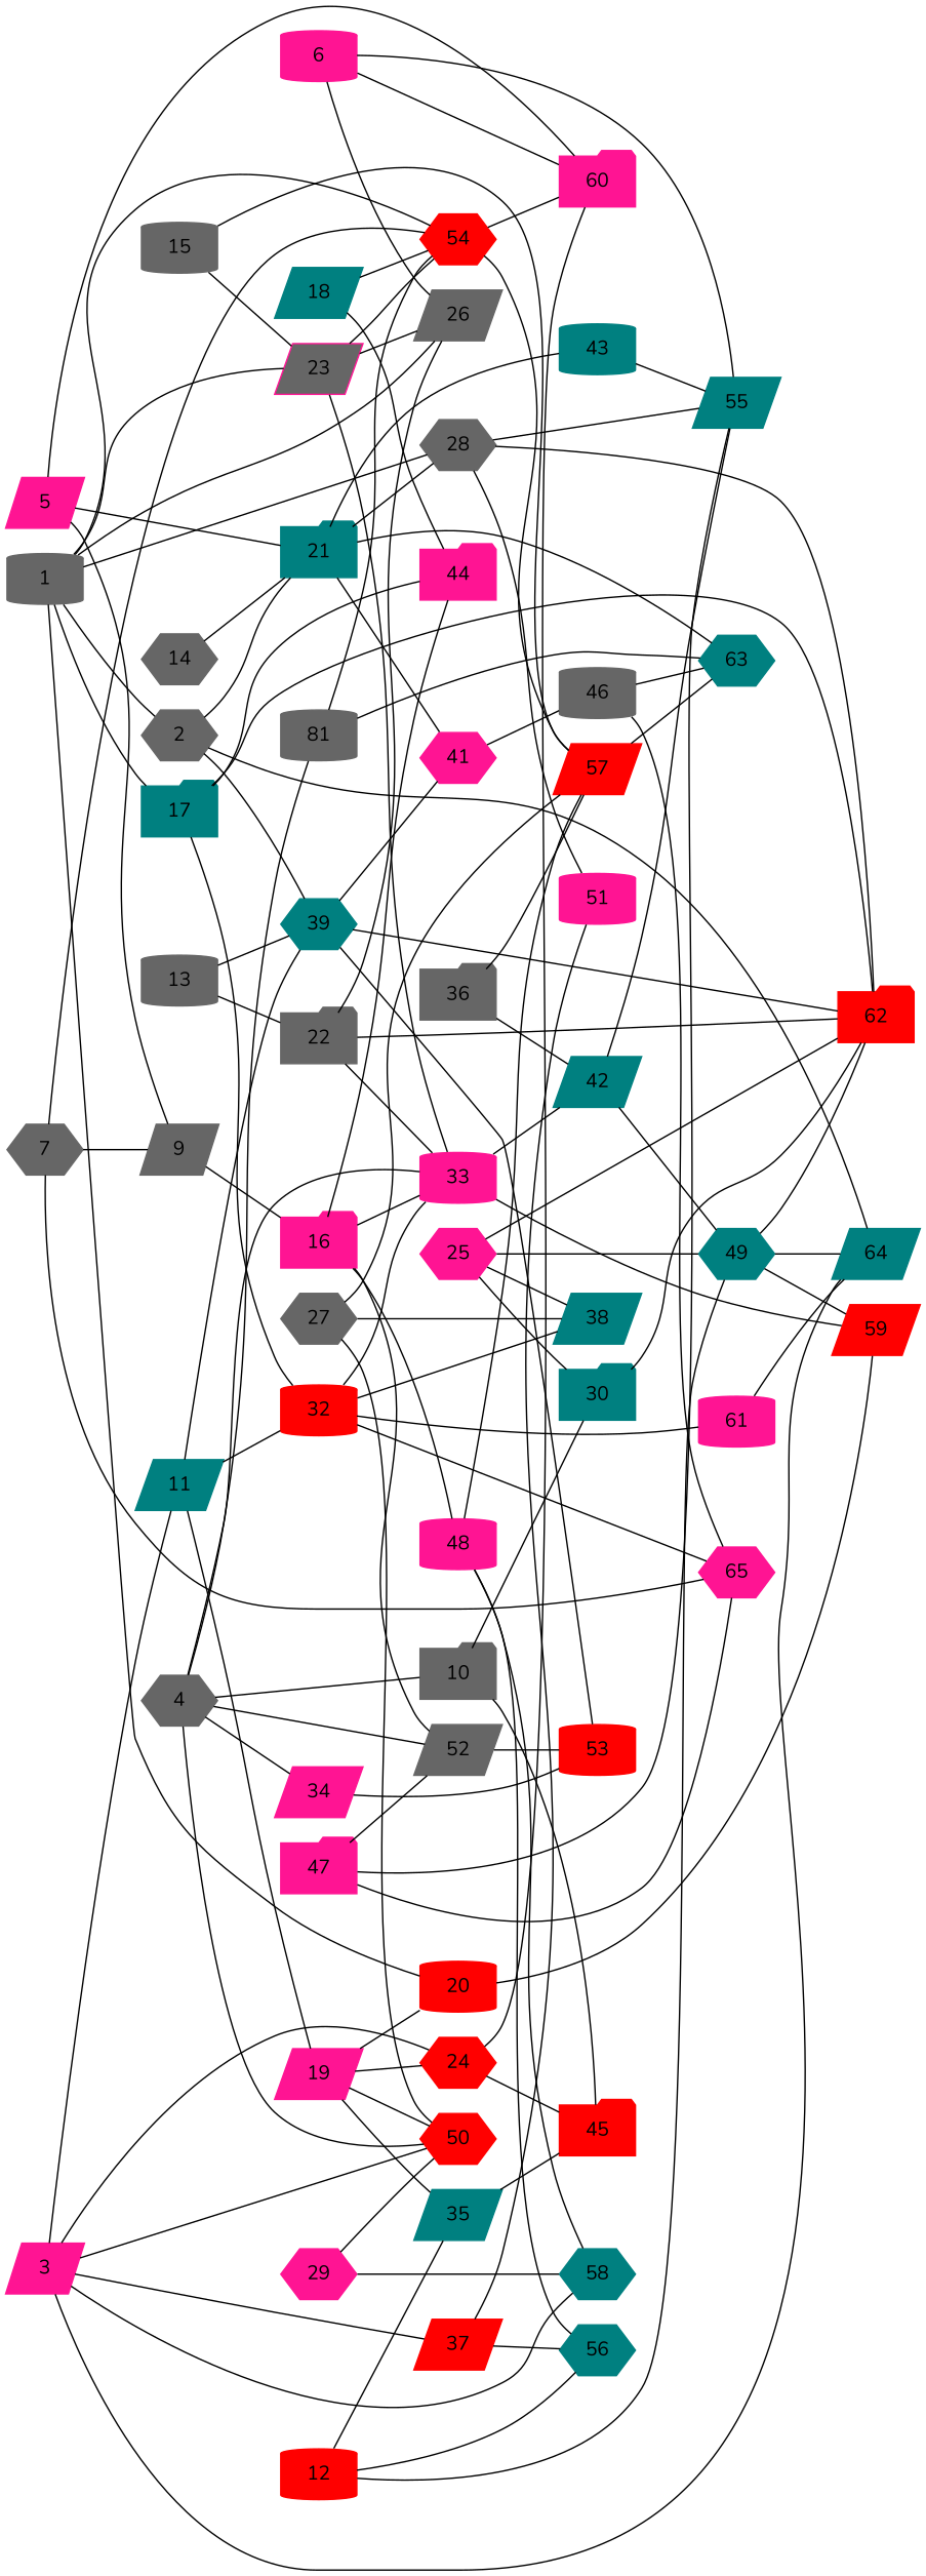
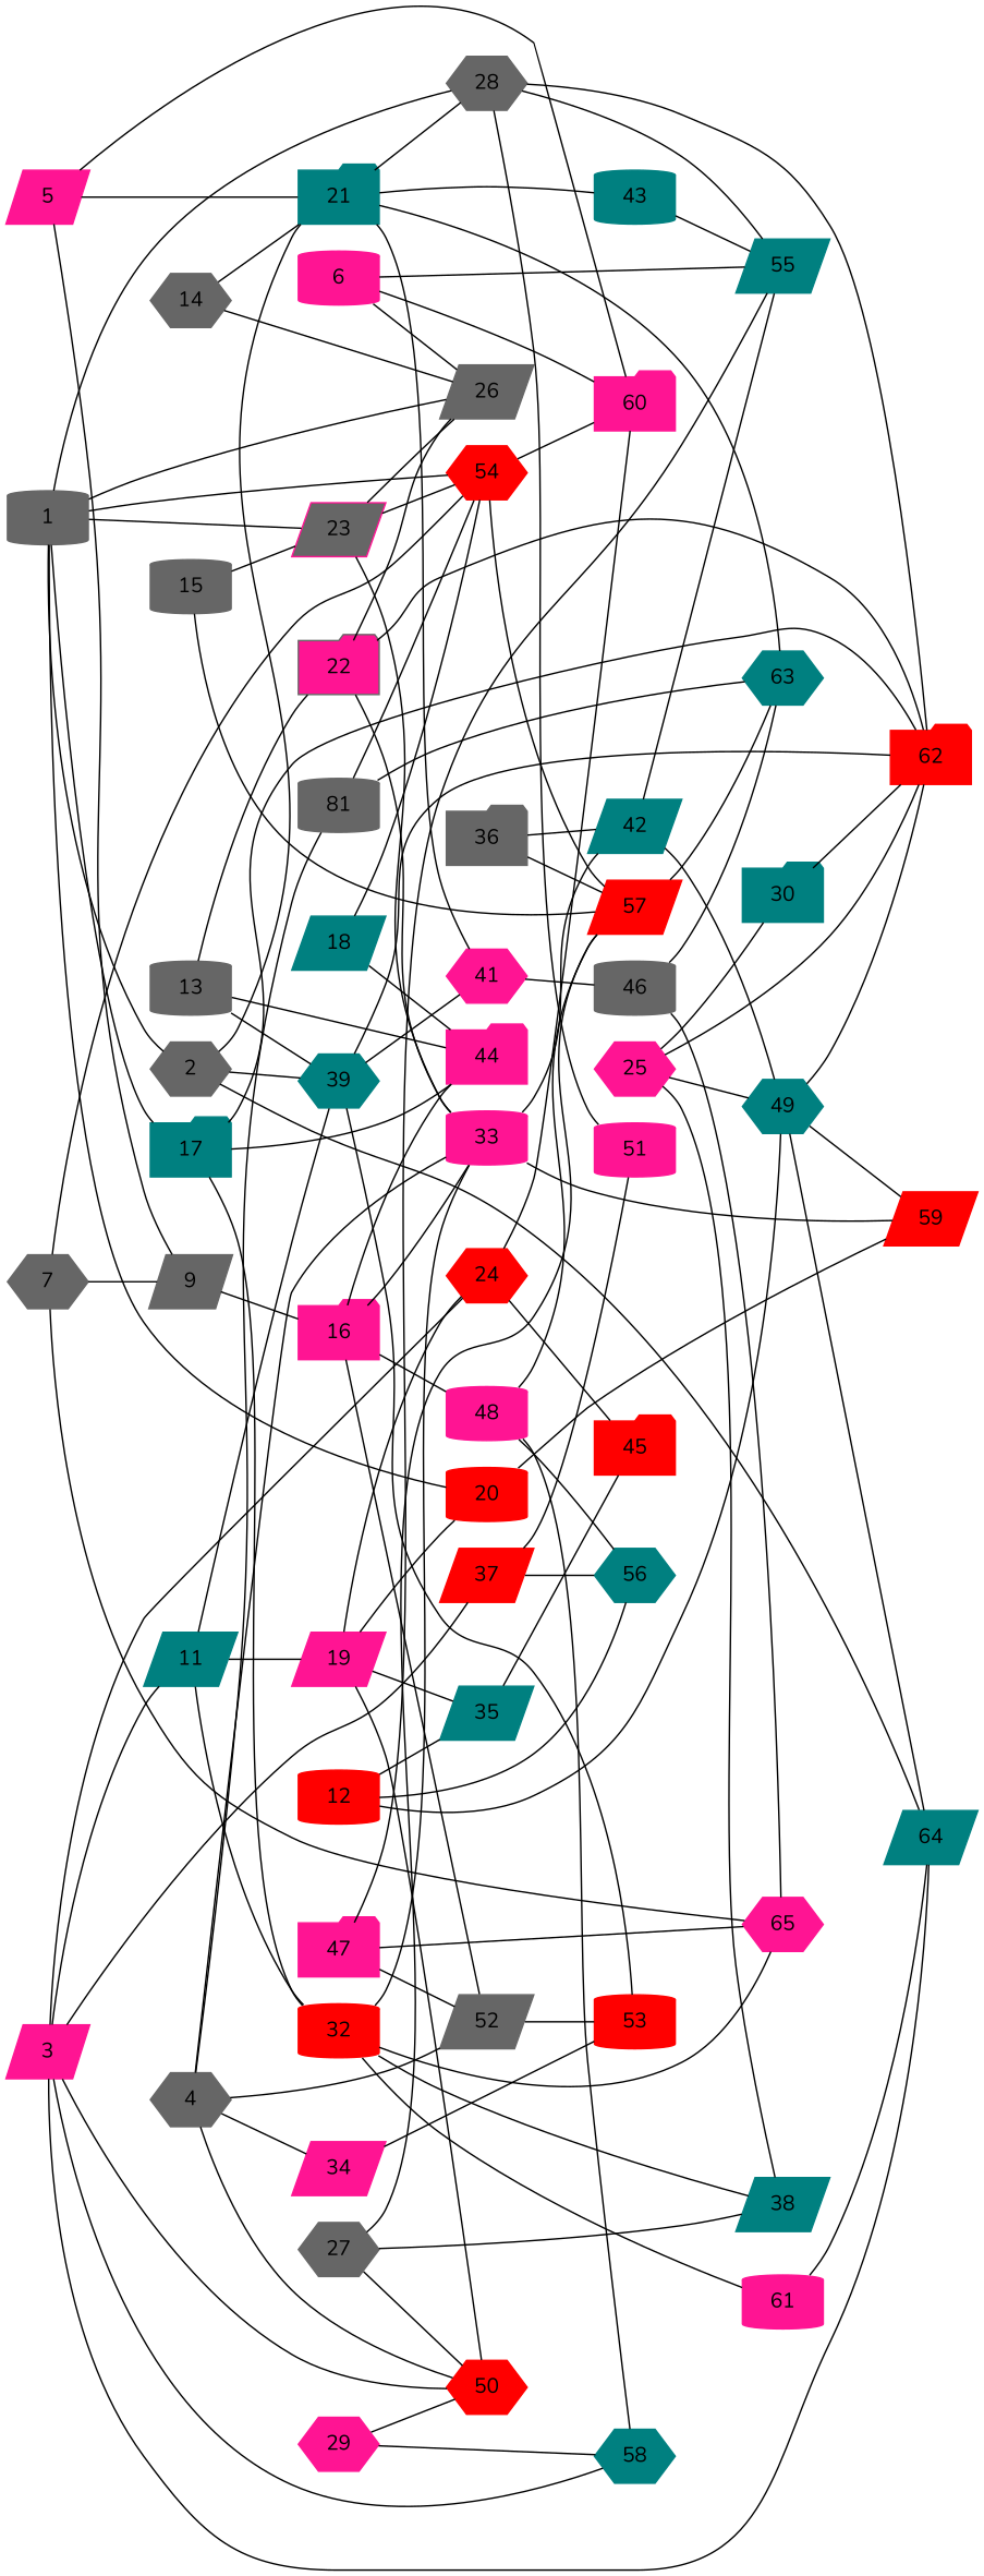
  graph {
    fontname=Nunito
    rankdir=LR
    node [color=deeppink fontname=Nunito shape=hexagon style=filled]
    edge [fontname=Nunito]
    1 [color=gray40 shape=cylinder]
    2 [color=gray40]
    17 [color=teal shape=folder]
    20 [color=red shape=cylinder]
    23 [fillcolor=gray40 shape=parallelogram]
    26 [color=gray40 shape=parallelogram]
    54 [color=red]
    28 [color=gray40]
    21 [color=teal shape=folder]
    39 [color=teal]
    64 [color=teal shape=parallelogram]
    32 [color=red shape=cylinder]
    44 [shape=folder]
    62 [color=red shape=folder]
    59 [color=red shape=parallelogram]
    33 [shape=cylinder]
    36 [color=gray40 shape=folder]
    57 [color=red shape=parallelogram]
    42 [color=teal shape=parallelogram]
    60 [shape=folder]
    41
    43 [color=teal shape=cylinder]
    63 [color=teal]
    53 [color=red shape=cylinder]
    3 [shape=parallelogram]
    11 [color=teal shape=parallelogram]
    24 [color=red]
    37 [color=red shape=parallelogram]
    50 [color=red]
    58 [color=teal]
    19 [shape=parallelogram]
    45 [color=red shape=folder]
    56 [color=teal]
    51 [shape=cylinder]
    4 [color=gray40]
-   10 [color=gray40 shape=folder]
    n37 [color=gray40 label=81 shape=cylinder]
    34 [shape=parallelogram]
    52 [color=gray40 shape=parallelogram]
    30 [color=teal shape=folder]
    5 [shape=parallelogram]
    9 [color=gray40 shape=parallelogram]
    16 [shape=folder]
    6 [shape=cylinder]
    55 [color=teal shape=parallelogram]
    7 [color=gray40]
    65
    48 [shape=cylinder]
    35 [color=teal shape=parallelogram]
    38 [color=teal shape=parallelogram]
    61 [shape=cylinder]
    12 [color=red shape=cylinder]
    49 [color=teal]
    13 [color=gray40 shape=cylinder]
-   22 [color=gray40 shape=folder]
+   22 [color=gray40 shape=folder fillcolor=deeppink]
    14 [color=gray40]
    15 [color=gray40 shape=cylinder]
    18 [color=teal shape=parallelogram]
    46 [color=gray40 shape=cylinder]
    25
    29
    27 [color=gray40]
    47 [shape=folder]
    1 -- 2
    1 -- 17
    1 -- 20
    1 -- 23
    1 -- 26
    1 -- 54
    1 -- 28
    2 -- 21
    2 -- 39
    2 -- 64
    17 -- 32
    17 -- 44
    17 -- 62
    20 -- 59
    23 -- 26
    23 -- 54
    23 -- 33
    54 -- 57
    54 -- 60
    28 -- 62
    28 -- 51
    28 -- 55
    21 -- 28
    21 -- 41
    21 -- 43
    21 -- 63
    39 -- 62
    39 -- 41
    39 -- 53
    32 -- 33
    32 -- 65
    32 -- 38
    32 -- 61
    33 -- 59
    33 -- 42
    36 -- 57
    36 -- 42
    57 -- 63
    42 -- 55
    42 -- 49
    41 -- 46
    43 -- 55
    3 -- 64
    3 -- 11
    3 -- 24
    3 -- 37
    3 -- 50
    3 -- 58
    11 -- 39
    11 -- 32
    11 -- 19
    24 -- 60
    24 -- 45
    37 -- 56
    37 -- 51
    19 -- 20
    19 -- 24
    19 -- 50
    19 -- 35
    4 -- 33
    4 -- 50
-   4 -- 10
    4 -- n37
    4 -- 34
    4 -- 52
-   10 -- 45
-   10 -- 30
    n37 -- 54
    n37 -- 63
    34 -- 53
    52 -- 53
    30 -- 62
    5 -- 21
    5 -- 60
    5 -- 9
    9 -- 16
    16 -- 44
    16 -- 33
    16 -- 52
    16 -- 48
    6 -- 26
    6 -- 60
    6 -- 55
    7 -- 54
    7 -- 9
    7 -- 65
    48 -- 57
    48 -- 58
    48 -- 56
    35 -- 45
    61 -- 64
    12 -- 56
    12 -- 35
    12 -- 49
    49 -- 64
    49 -- 62
    49 -- 59
    13 -- 39
+   13 -- 44
    13 -- 22
    22 -- 26
    22 -- 62
    22 -- 33
+   14 -- 26
    14 -- 21
    15 -- 23
    15 -- 57
    18 -- 54
    18 -- 44
    46 -- 63
    46 -- 65
    25 -- 62
    25 -- 30
    25 -- 38
    25 -- 49
    29 -- 50
    29 -- 58
    27 -- 57
    27 -- 50
    27 -- 38
    47 -- 52
    47 -- 55
    47 -- 65
  }
